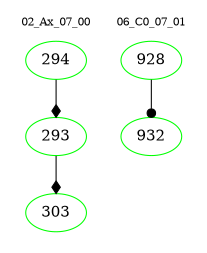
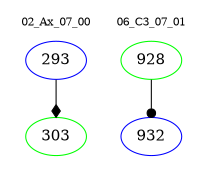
  digraph {
    node [color=green]
    edge [arrowhead=diamond color=black]
-   n1 [label=294]
-   n2 [label=293]
+   n2 [color=blue label=293]
    n3 [label=303]
    n4 [label=928]
-   n5 [label=932]
+   n5 [color=blue label=932]
    subgraph cluster_1 {
      color=white
      fontsize=10
      label="02_Ax_07_00"
-     n1
      n2
      n3
    }
    subgraph cluster_2 {
      color=white
      fontsize=10
-     label="06_C0_07_01"
+     label="06_C3_07_01"
      n4
      n5
    }
-   n1 -> n2
    n2 -> n3
    n4 -> n5 [arrowhead=dot]
  }
